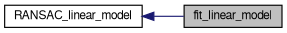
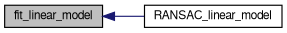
  digraph {
    rankdir=LR
    node [color=black fontname=FreeSans fontsize=10 shape=record style=filled]
    n1 [fillcolor=grey75 fontcolor=black height=0.2 label=fit_linear_model width=0.4]
    n2 [fillcolor=white height=0.2 label=RANSAC_linear_model width=0.4]
-   n2 -> n1 [color=midnightblue dir=back fontname=FreeSans fontsize=10 labelfontname=FreeSans labelfontsize=10 style=solid]
+   n1 -> n2 [color=midnightblue dir=back fontname=FreeSans fontsize=10 labelfontname=FreeSans labelfontsize=10 style=solid]
  }
